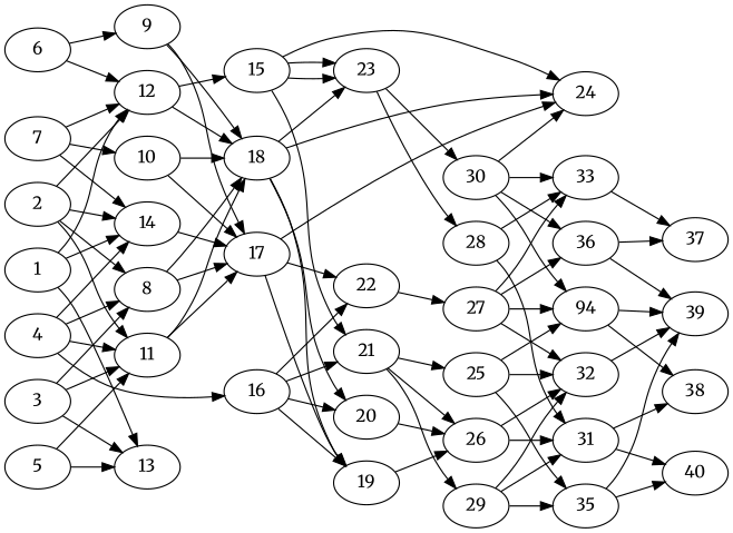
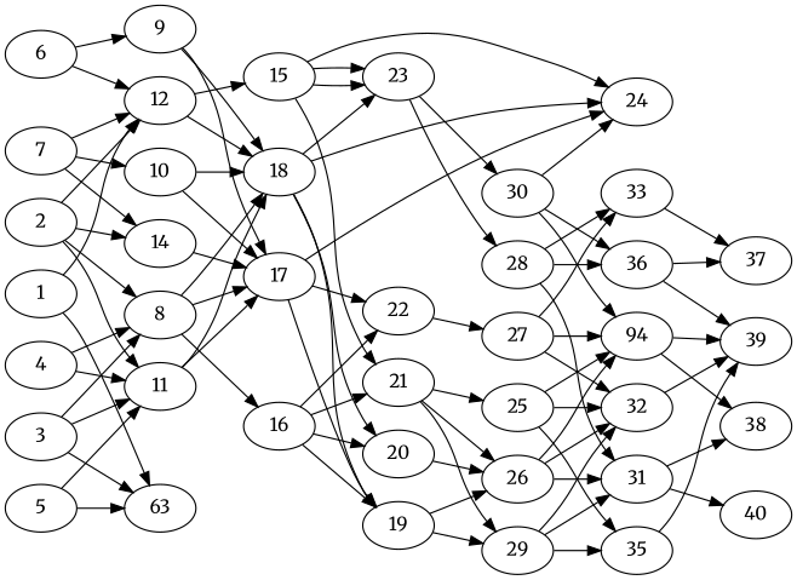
  digraph {
    fontname=Merriweather
    rankdir=LR
    node [alpha=0.11 fontname=Merriweather]
    edge [fontname=Merriweather]
    1 [alpha=0.20 expect_size=25426944]
    12 [expect_size=15558656]
-   13 [alpha=0.02 expect_size=20559872]
+   13 [alpha=0.02 expect_size=20559872 label=63]
    14 [alpha=0.04 expect_size=47057920]
    18 [expect_size=20286464]
    15 [alpha=0.16 expect_size=43372544]
    17 [alpha=0.08 expect_size=51594240]
    19 [expect_size=41928704]
    20 [alpha=0.02 expect_size=22337536]
    24 [alpha=0.00 expect_size=41638912]
    23 [alpha=0.09 expect_size=36695040]
    21 [alpha=0.02 expect_size=36708352]
    22 [alpha=0.04 expect_size=11577344]
    2 [alpha=0.02 expect_size=11499520]
    8 [alpha=0.09 expect_size=39308288]
    11 [alpha=0.09 expect_size=16069632]
    16 [alpha=0.14 expect_size=40310784]
    3 [expect_size=10029056]
    4 [alpha=0.18 expect_size=22088704]
    5 [alpha=0.19 expect_size=31413248]
    6 [alpha=0.05 expect_size=45118464]
    9 [alpha=0.12 expect_size=35257344]
    7 [alpha=0.07 expect_size=51759104]
    10 [alpha=0.06 expect_size=20219904]
    26 [alpha=0.02 expect_size=43250688]
    29 [alpha=0.01 expect_size=28328960]
    25 [alpha=0.03 expect_size=51972096]
    27 [alpha=0.01 expect_size=29840384]
    28 [alpha=0.15 expect_size=49254400]
    30 [alpha=0.14 expect_size=7485440]
    32 [alpha=0.13 expect_size=17488896]
    n32 [alpha=0.07 expect_size=47968256 label=94]
    31 [expect_size=12872704]
    35 [alpha=0.09 expect_size=48279552]
    33 [alpha=0.01 expect_size=27591680]
    36 [alpha=0.06 expect_size=7508992]
    39 [alpha=0.04 expect_size=51587072]
    38 [alpha=0.06 expect_size=16057344]
    40 [alpha=0.10 expect_size=7763968]
    37 [alpha=0.03 expect_size=12720128]
    1 -> 12
    1 -> 13
-   1 -> 14
    12 -> 18
    12 -> 15
    14 -> 17
    18 -> 19
    18 -> 20
    18 -> 24
    18 -> 23
    15 -> 24
    15 -> 23
    15 -> 23
    15 -> 21
    17 -> 19
    17 -> 24
    17 -> 22
    19 -> 26
+   19 -> 29
    20 -> 26
    23 -> 28
    23 -> 30
    21 -> 26
    21 -> 29
    21 -> 25
    22 -> 27
    2 -> 12
    2 -> 14
    2 -> 8
    2 -> 11
    8 -> 18
    8 -> 17
-   4 -> 16
+   8 -> 16
    11 -> 18
    11 -> 17
    16 -> 19
    16 -> 20
    16 -> 21
    16 -> 22
    3 -> 13
    3 -> 8
    3 -> 11
-   4 -> 14
    4 -> 8
    4 -> 11
    5 -> 13
    5 -> 11
    6 -> 12
    6 -> 9
    9 -> 18
    9 -> 17
    7 -> 12
    7 -> 14
    7 -> 10
    10 -> 18
    10 -> 17
    26 -> 32
+   26 -> n32
    26 -> 31
    29 -> 32
    29 -> 31
    29 -> 35
    25 -> 32
    25 -> n32
    25 -> 35
    27 -> 32
    27 -> n32
    27 -> 33
-   27 -> 36
+   28 -> 36
    28 -> 31
    28 -> 33
    30 -> 24
    30 -> n32
-   30 -> 33
    30 -> 36
    32 -> 39
    n32 -> 39
    n32 -> 38
    31 -> 38
    31 -> 40
    35 -> 39
-   35 -> 40
    33 -> 37
    36 -> 39
    36 -> 37
  }
